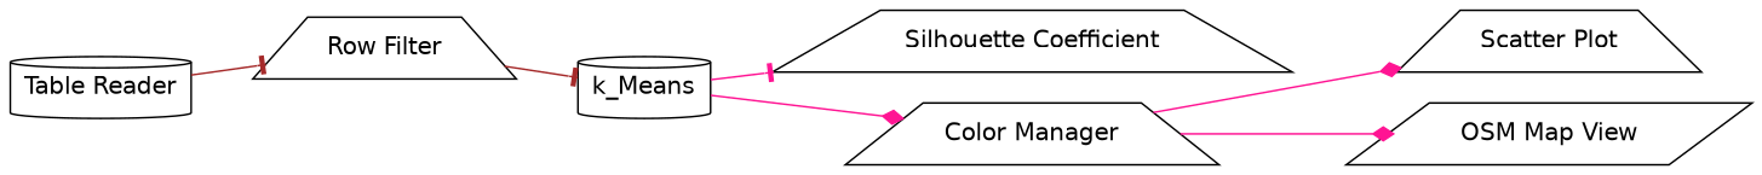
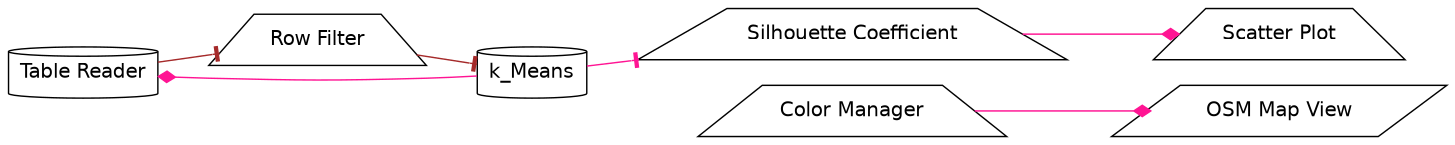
  digraph {
    fontname="DejaVu Sans"
    rankdir=LR
    node [fontname="DejaVu Sans" shape=trapezium]
    edge [arrowhead=tee color=deeppink fontname="DejaVu Sans"]
    n1 [label="Table Reader" shape=cylinder]
    n2 [label="Row Filter"]
    n3 [label=k_Means shape=cylinder]
    n4 [label="Color Manager"]
    n5 [label="Silhouette Coefficient"]
    n6 [label="Scatter Plot"]
    n7 [label="OSM Map View" shape=parallelogram]
    n1 -> n2 [color=brown]
    n2 -> n3 [color=brown]
-   n3 -> n4 [arrowhead=diamond]
+   n3 -> n1 [arrowhead=diamond]
    n3 -> n5
-   n4 -> n6 [arrowhead=diamond]
+   n5 -> n6 [arrowhead=diamond]
    n4 -> n7 [arrowhead=diamond]
  }
